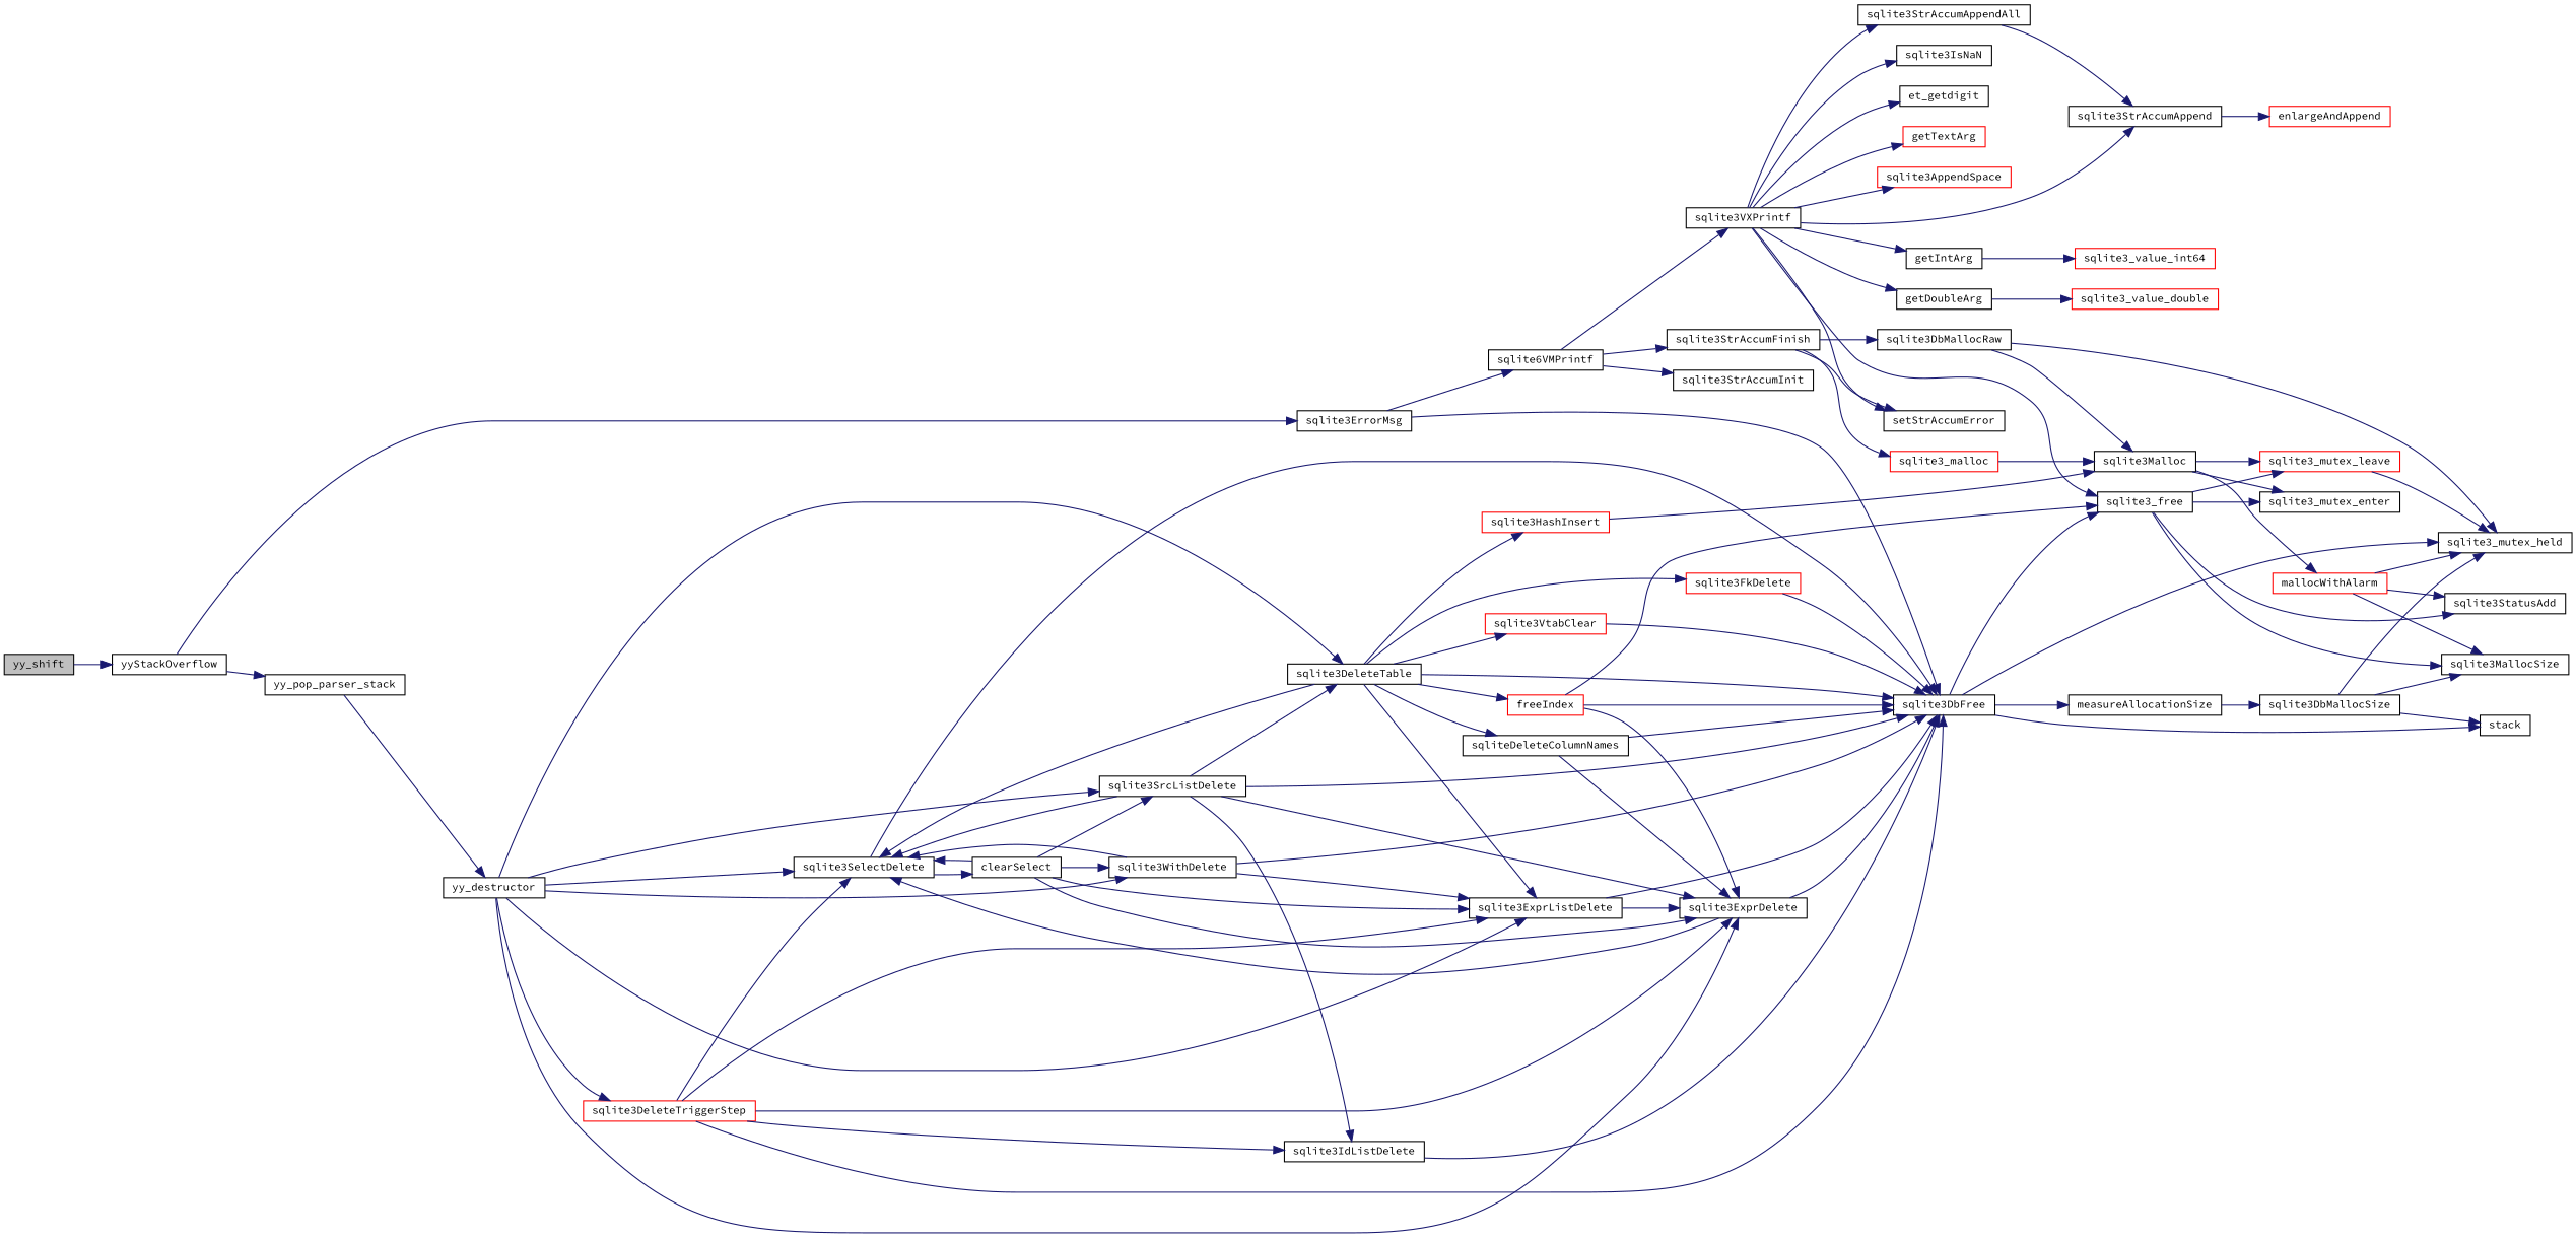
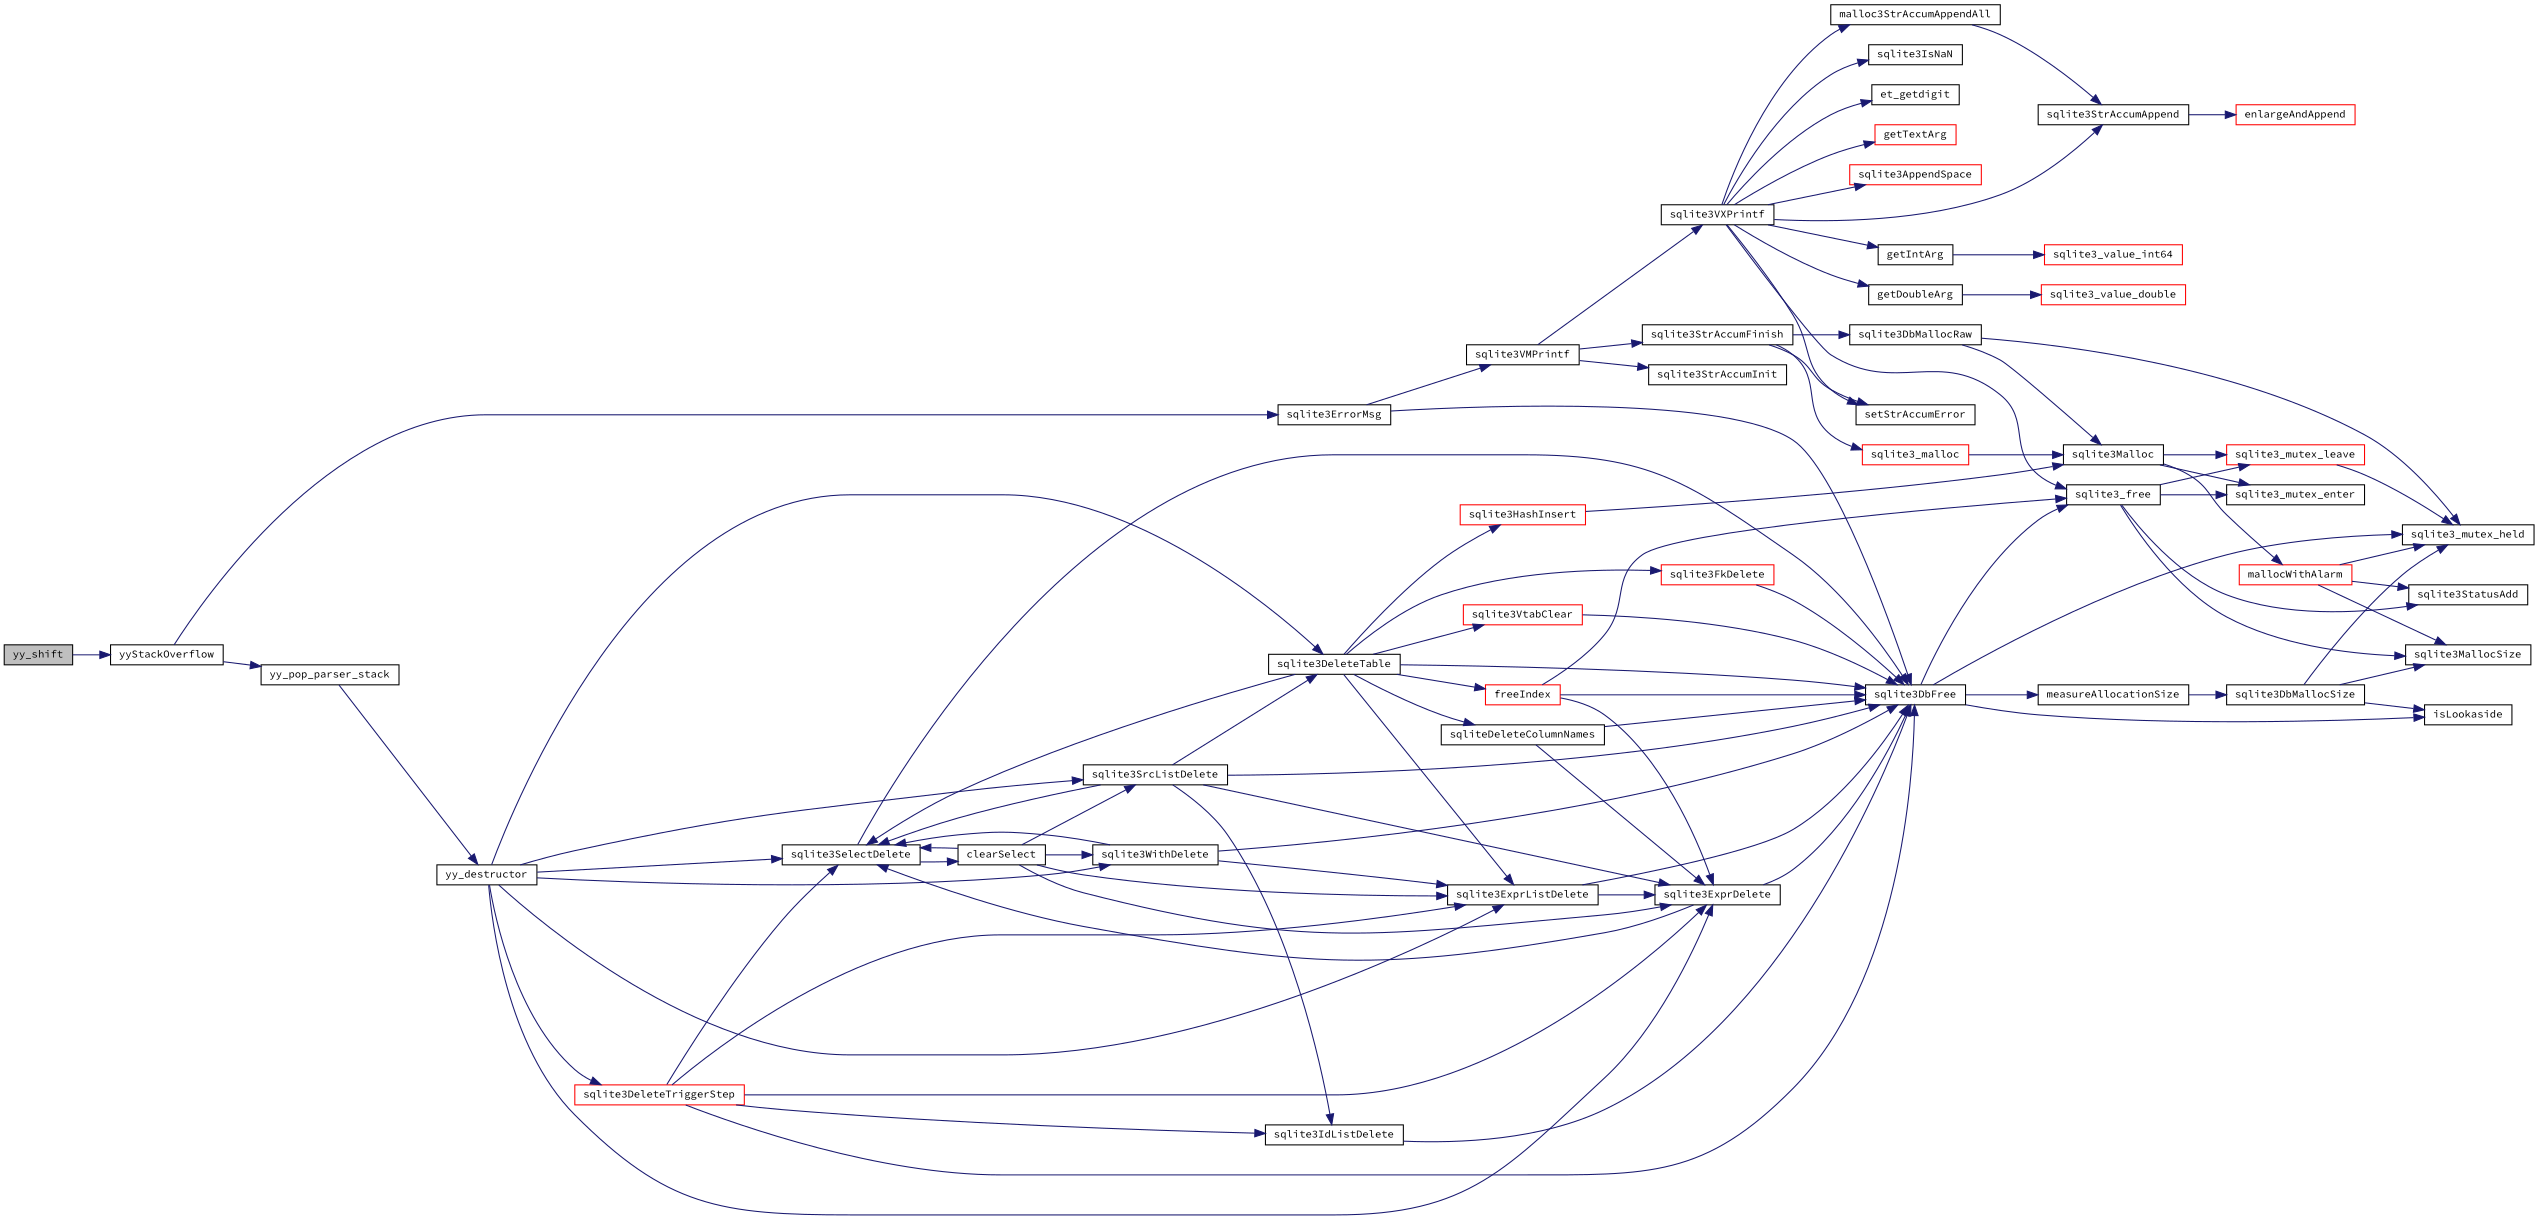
  digraph {
    fontname="Source Code Pro"
    rankdir=LR
    node [color=black fillcolor=white fontname="Source Code Pro" fontsize=10 shape=record style=filled]
    edge [color=midnightblue fontname="Source Code Pro" fontsize=10 labelfontname=FreeSans labelfontsize=10 style=solid]
    n1 [fillcolor=grey75 fontcolor=black height=0.2 label=yy_shift width=0.4]
    n2 [height=0.2 label=yyStackOverflow width=0.4]
    n3 [height=0.2 label=yy_pop_parser_stack width=0.4]
    n4 [height=0.2 label=sqlite3ErrorMsg width=0.4]
    n5 [height=0.2 label=yy_destructor width=0.4]
    n6 [height=0.2 label=sqlite3DbFree width=0.4]
-   n7 [height=0.2 label=sqlite6VMPrintf width=0.4]
+   n7 [height=0.2 label=sqlite3VMPrintf width=0.4]
    n8 [height=0.2 label=sqlite3SelectDelete width=0.4]
    n9 [height=0.2 label=sqlite3ExprListDelete width=0.4]
    n10 [height=0.2 label=sqlite3ExprDelete width=0.4]
    n11 [height=0.2 label=sqlite3SrcListDelete width=0.4]
    n12 [height=0.2 label=sqlite3WithDelete width=0.4]
    n13 [color=red height=0.2 label=sqlite3DeleteTriggerStep width=0.4]
    n14 [height=0.2 label=sqlite3DeleteTable width=0.4]
    n15 [height=0.2 label=clearSelect width=0.4]
    n16 [height=0.2 label=sqlite3IdListDelete width=0.4]
    n17 [height=0.2 label=sqlite3_mutex_held width=0.4]
    n18 [height=0.2 label=measureAllocationSize width=0.4]
-   n19 [height=0.2 label=stack width=0.4]
+   n19 [height=0.2 label=isLookaside width=0.4]
    n20 [height=0.2 label=sqlite3_free width=0.4]
    n21 [height=0.2 label=sqlite3DbMallocSize width=0.4]
    n22 [height=0.2 label=sqlite3MallocSize width=0.4]
    n23 [height=0.2 label=sqlite3_mutex_enter width=0.4]
    n24 [height=0.2 label=sqlite3StatusAdd width=0.4]
    n25 [color=red height=0.2 label=sqlite3_mutex_leave width=0.4]
    n26 [color=red height=0.2 label=sqlite3HashInsert width=0.4]
    n27 [color=red height=0.2 label=freeIndex width=0.4]
    n28 [color=red height=0.2 label=sqlite3FkDelete width=0.4]
    n29 [height=0.2 label=sqliteDeleteColumnNames width=0.4]
    n30 [color=red height=0.2 label=sqlite3VtabClear width=0.4]
    n31 [height=0.2 label=sqlite3Malloc width=0.4]
    n32 [color=red height=0.2 label=mallocWithAlarm width=0.4]
    n33 [height=0.2 label=sqlite3StrAccumInit width=0.4]
    n34 [height=0.2 label=sqlite3VXPrintf width=0.4]
    n35 [height=0.2 label=sqlite3StrAccumFinish width=0.4]
    n36 [height=0.2 label=sqlite3StrAccumAppend width=0.4]
    n37 [height=0.2 label=getIntArg width=0.4]
    n38 [height=0.2 label=setStrAccumError width=0.4]
    n39 [height=0.2 label=getDoubleArg width=0.4]
    n40 [height=0.2 label=sqlite3IsNaN width=0.4]
    n41 [height=0.2 label=et_getdigit width=0.4]
    n42 [color=red height=0.2 label=getTextArg width=0.4]
-   n43 [height=0.2 label=sqlite3StrAccumAppendAll width=0.4]
+   n43 [height=0.2 label=malloc3StrAccumAppendAll width=0.4]
    n44 [color=red height=0.2 label=sqlite3AppendSpace width=0.4]
    n45 [height=0.2 label=sqlite3DbMallocRaw width=0.4]
    n46 [color=red height=0.2 label=sqlite3_malloc width=0.4]
    n47 [color=red height=0.2 label=enlargeAndAppend width=0.4]
    n48 [color=red height=0.2 label=sqlite3_value_int64 width=0.4]
    n49 [color=red height=0.2 label=sqlite3_value_double width=0.4]
    n1 -> n2
    n2 -> n3
    n2 -> n4
    n3 -> n5
    n4 -> n6
    n4 -> n7
    n5 -> n8
    n5 -> n9
    n5 -> n10
    n5 -> n11
    n5 -> n12
    n5 -> n13
    n5 -> n14
    n6 -> n17
    n6 -> n18
    n6 -> n19
    n6 -> n20
    n7 -> n33
    n7 -> n34
    n7 -> n35
    n8 -> n6
    n8 -> n15
    n9 -> n6
    n9 -> n10
    n10 -> n6
    n10 -> n8
    n11 -> n6
    n11 -> n8
    n11 -> n10
    n11 -> n14
    n11 -> n16
    n12 -> n6
    n12 -> n8
    n12 -> n9
    n13 -> n6
    n13 -> n8
    n13 -> n9
    n13 -> n10
    n13 -> n16
    n14 -> n6
    n14 -> n8
    n14 -> n9
    n14 -> n26
    n14 -> n27
    n14 -> n28
    n14 -> n29
    n14 -> n30
    n15 -> n8
    n15 -> n9
    n15 -> n10
    n15 -> n11
    n15 -> n12
    n16 -> n6
    n18 -> n21
    n20 -> n22
    n20 -> n23
    n20 -> n24
    n20 -> n25
    n21 -> n17
    n21 -> n19
    n21 -> n22
    n25 -> n17
    n26 -> n31
    n27 -> n6
    n27 -> n10
    n27 -> n20
    n28 -> n6
    n29 -> n6
    n29 -> n10
    n30 -> n6
    n31 -> n23
    n31 -> n25
    n31 -> n32
    n32 -> n17
    n32 -> n22
    n32 -> n24
    n34 -> n20
    n34 -> n36
    n34 -> n37
    n34 -> n38
    n34 -> n39
    n34 -> n40
    n34 -> n41
    n34 -> n42
    n34 -> n43
    n34 -> n44
    n35 -> n38
    n35 -> n45
    n35 -> n46
    n36 -> n47
    n37 -> n48
    n39 -> n49
    n43 -> n36
    n45 -> n17
    n45 -> n31
    n46 -> n31
  }
